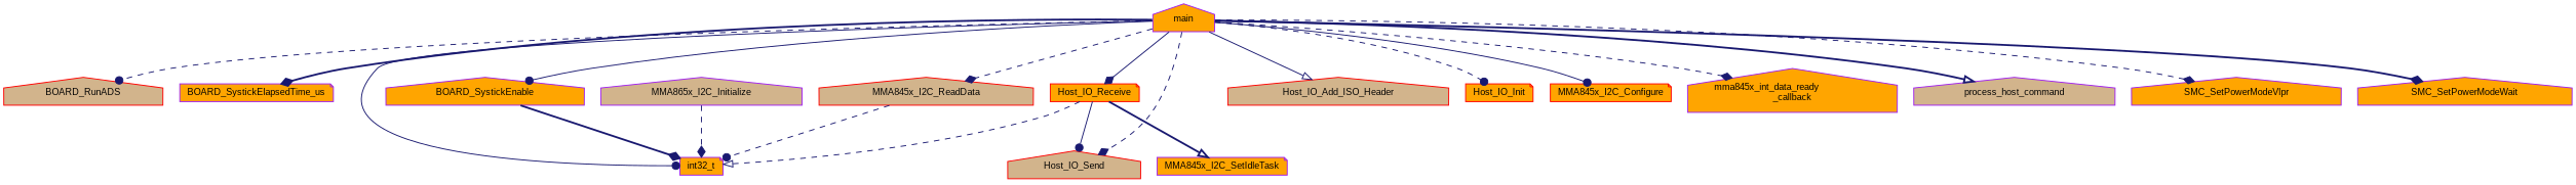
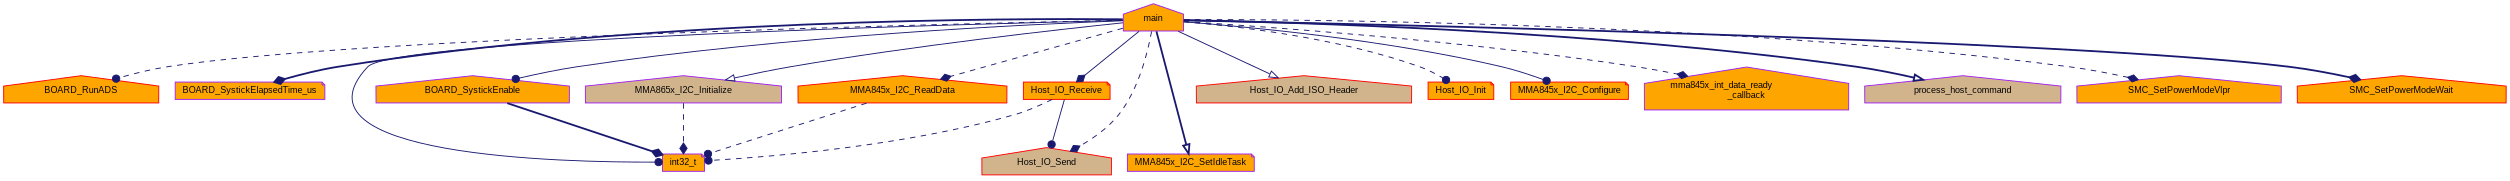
  digraph {
    fontname="Liberation Sans"
    rankdir=TB
    node [color=purple fillcolor=orange fontname="Liberation Sans" fontsize=10 shape=house style=filled]
    edge [arrowhead=diamond color=midnightblue fontname="Liberation Sans" fontsize=10 labelfontname=Helvetica labelfontsize=10 style=dashed]
    n1 [fontcolor=black height=0.2 label=main width=0.4]
-   n2 [color=red fillcolor=tan height=0.2 label=BOARD_RunADS width=0.4]
+   n2 [color=red height=0.2 label=BOARD_RunADS width=0.4]
    n3 [height=0.2 label=BOARD_SystickElapsedTime_us shape=note width=0.4]
    n4 [height=0.2 label=BOARD_SystickEnable width=0.4]
    n5 [color=red fillcolor=tan height=0.2 label=Host_IO_Add_ISO_Header width=0.4]
    n6 [color=red height=0.2 label=Host_IO_Init shape=note width=0.4]
    n7 [color=red height=0.2 label=Host_IO_Receive shape=note width=0.4]
    n8 [height=0.2 label=int32_t shape=note width=0.4]
    n9 [color=red fillcolor=tan height=0.2 label=Host_IO_Send width=0.4]
    n10 [color=red height=0.2 label=MMA845x_I2C_Configure shape=note width=0.4]
    n11 [fillcolor=tan height=0.2 label=MMA865x_I2C_Initialize width=0.4]
-   n12 [color=red fillcolor=tan height=0.2 label=MMA845x_I2C_ReadData width=0.4]
+   n12 [color=red height=0.2 label=MMA845x_I2C_ReadData width=0.4]
    n13 [height=0.2 label=MMA845x_I2C_SetIdleTask shape=note width=0.4]
    n14 [height=0.2 label="mma845x_int_data_ready\l_callback" width=0.4]
    n15 [fillcolor=tan height=0.2 label=process_host_command width=0.4]
    n16 [height=0.2 label=SMC_SetPowerModeVlpr width=0.4]
-   n17 [height=0.2 label=SMC_SetPowerModeWait width=0.4]
+   n17 [color=red height=0.2 label=SMC_SetPowerModeWait width=0.4]
    n1 -> n2 [arrowhead=dot]
    n1 -> n3 [style=bold]
    n1 -> n4 [arrowhead=dot style=solid]
    n1 -> n5 [arrowhead=onormal style=solid]
    n1 -> n6 [arrowhead=dot]
    n1 -> n7 [style=solid]
    n1 -> n8 [arrowhead=dot style=solid]
    n1 -> n9
    n1 -> n10 [arrowhead=dot style=solid]
+   n1 -> n11 [arrowhead=onormal style=solid]
    n1 -> n12
-   n7 -> n13 [arrowhead=onormal style=bold]
+   n1 -> n13 [arrowhead=onormal style=bold]
    n1 -> n14
    n1 -> n15 [arrowhead=onormal style=bold]
    n1 -> n16
    n1 -> n17 [style=bold]
    n4 -> n8 [style=bold]
-   n7 -> n8 [arrowhead=onormal]
+   n7 -> n8 [arrowhead=dot]
    n7 -> n9 [arrowhead=dot style=solid]
    n11 -> n8
    n12 -> n8 [arrowhead=dot]
  }
